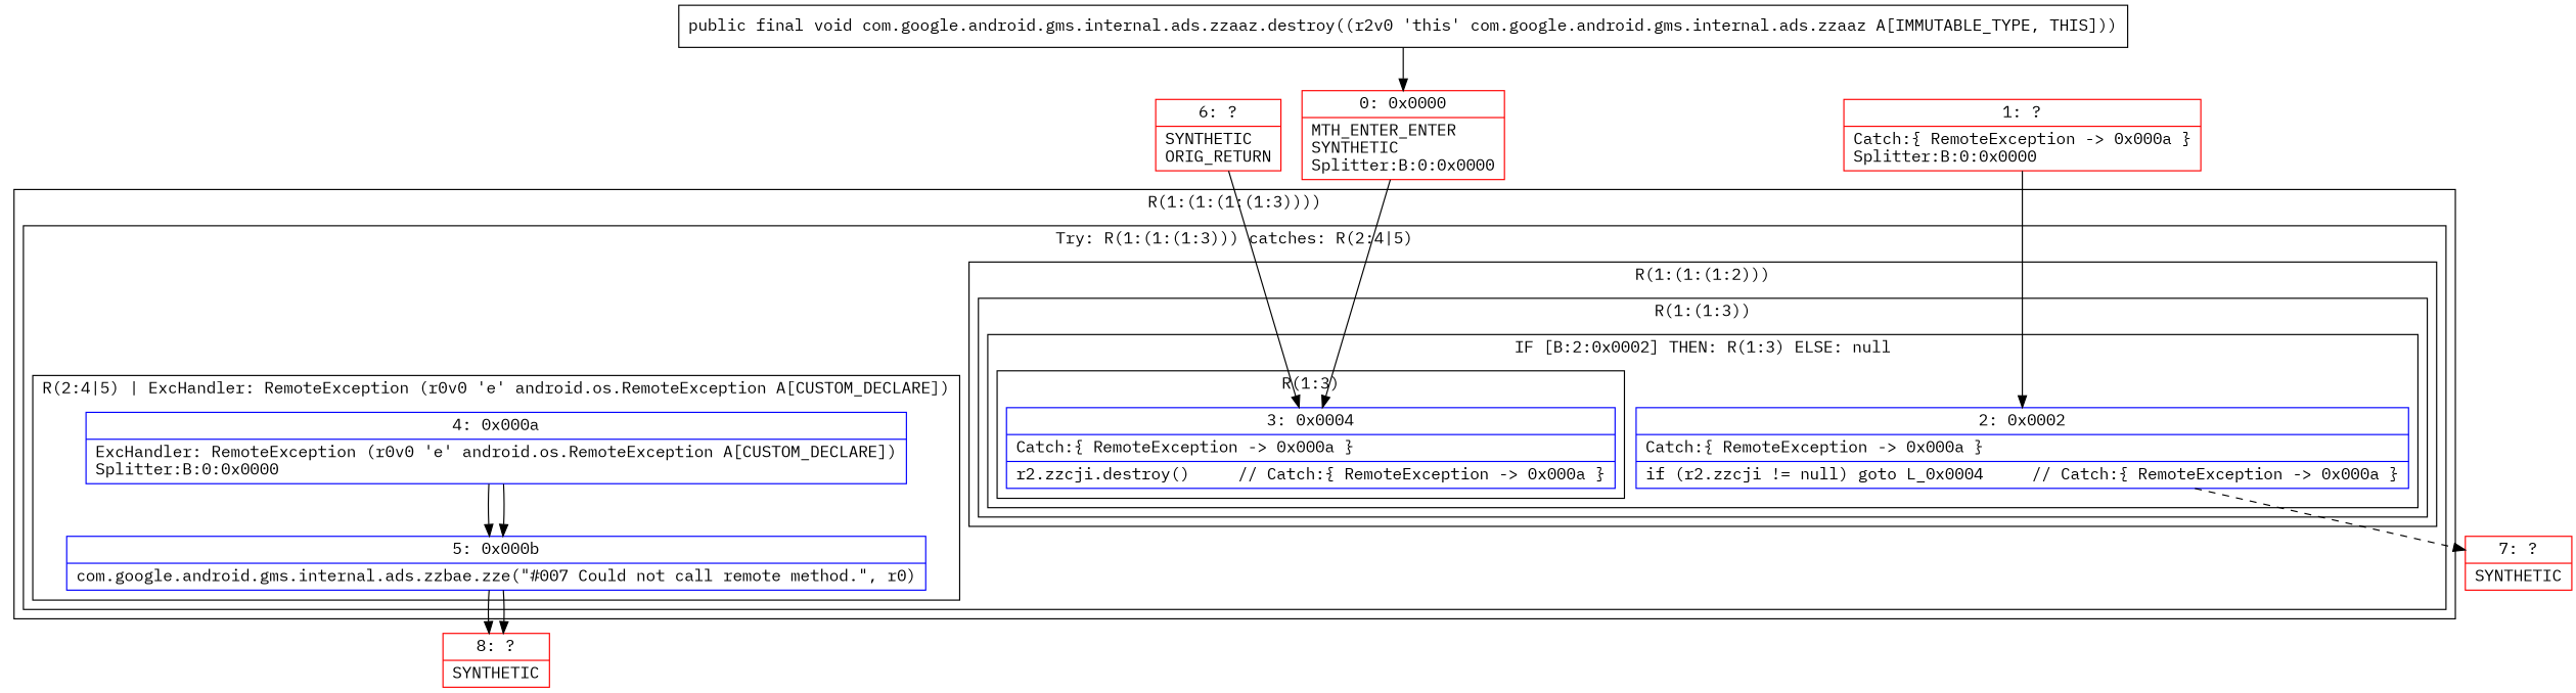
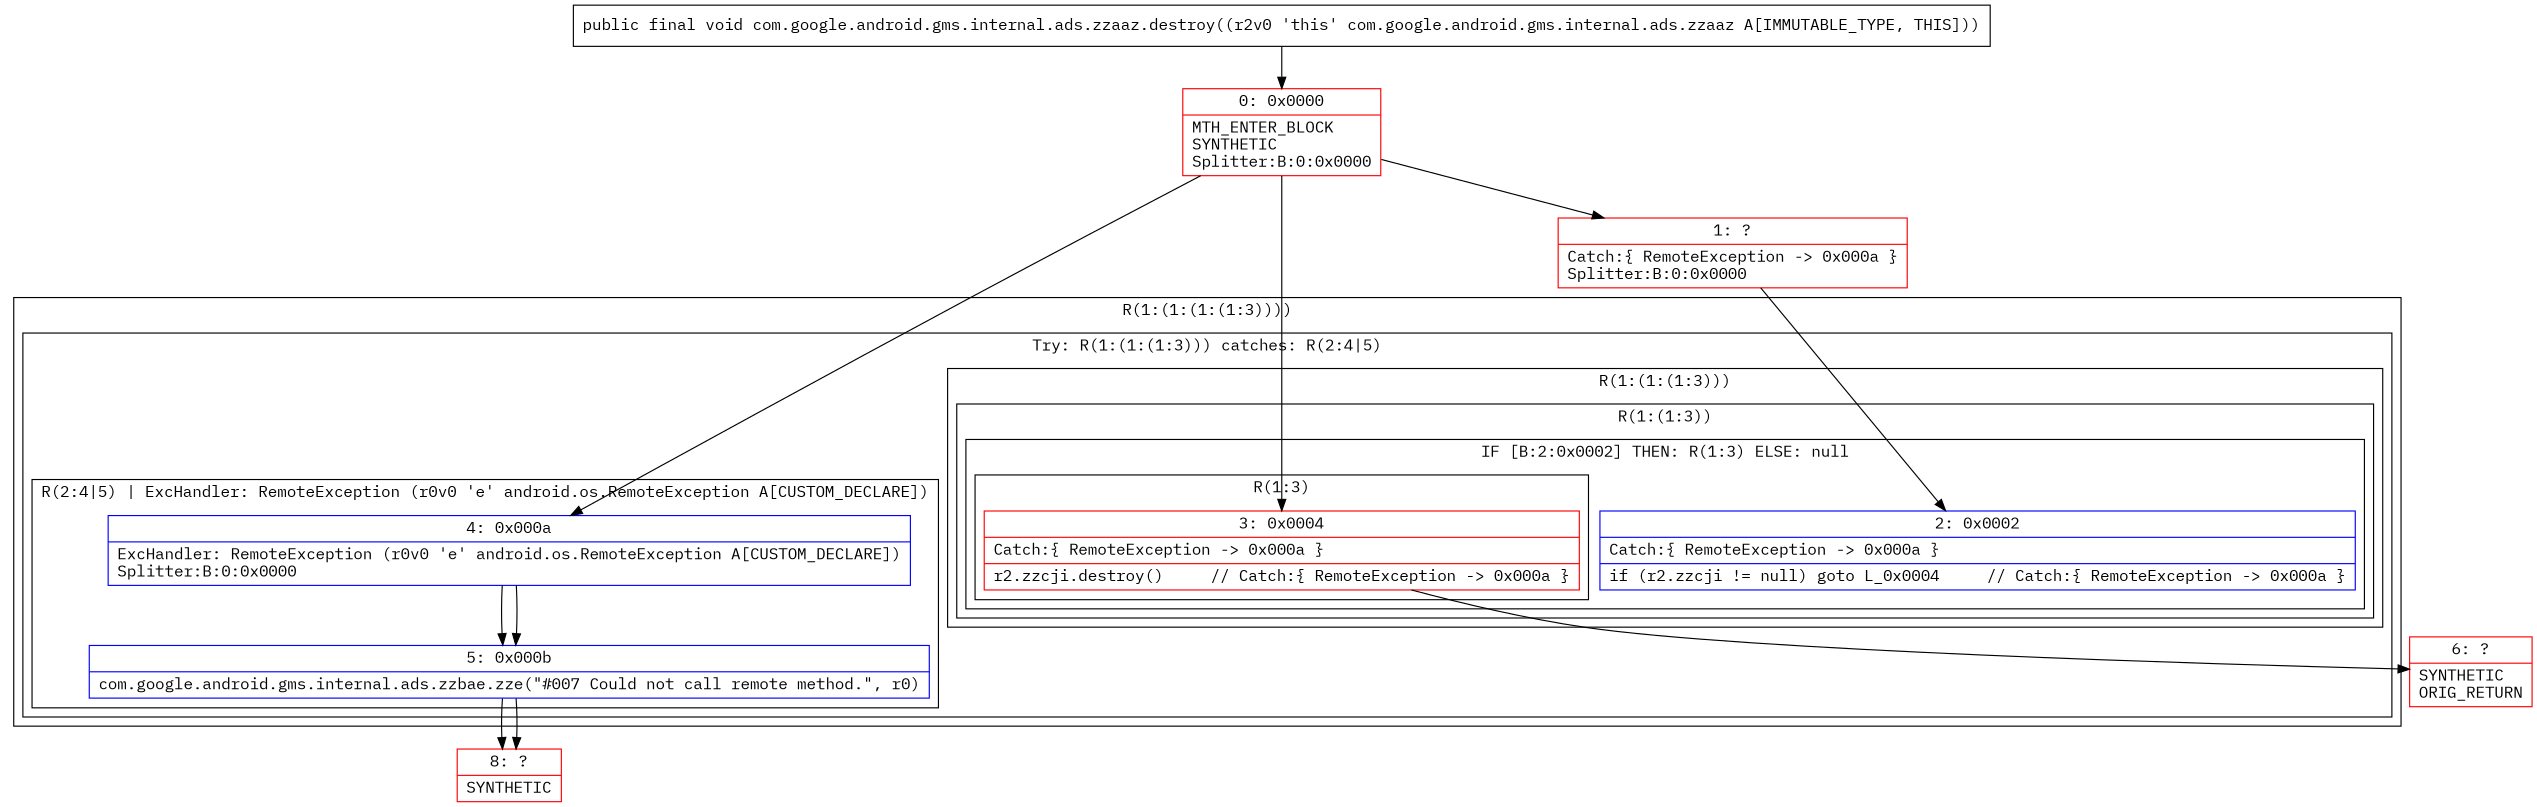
  digraph {
    fontname="IBM Plex Mono"
    node [color=red fontname="IBM Plex Mono" shape=record]
    edge [fontname="IBM Plex Mono"]
-   n1 [color=blue label="{3\:\ 0x0004|Catch:\{ RemoteException \-\> 0x000a \}\l|r2.zzcji.destroy()     \/\/ Catch:\{ RemoteException \-\> 0x000a \}\l}"]
+   n1 [label="{3\:\ 0x0004|Catch:\{ RemoteException \-\> 0x000a \}\l|r2.zzcji.destroy()     \/\/ Catch:\{ RemoteException \-\> 0x000a \}\l}"]
    n2 [color=blue label="{2\:\ 0x0002|Catch:\{ RemoteException \-\> 0x000a \}\l|if (r2.zzcji != null) goto L_0x0004     \/\/ Catch:\{ RemoteException \-\> 0x000a \}\l}"]
    n3 [color=blue label="{4\:\ 0x000a|ExcHandler: RemoteException (r0v0 'e' android.os.RemoteException A[CUSTOM_DECLARE])\lSplitter:B:0:0x0000\l}"]
    n4 [color=blue label="{5\:\ 0x000b|com.google.android.gms.internal.ads.zzbae.zze(\"#007 Could not call remote method.\", r0)\l}"]
    n5 [label="{6\:\ ?|SYNTHETIC\lORIG_RETURN\l}"]
-   n6 [label="{7\:\ ?|SYNTHETIC\l}"]
    n7 [label="{8\:\ ?|SYNTHETIC\l}"]
-   n8 [label="{0\:\ 0x0000|MTH_ENTER_ENTER\lSYNTHETIC\lSplitter:B:0:0x0000\l}"]
+   n8 [label="{0\:\ 0x0000|MTH_ENTER_BLOCK\lSYNTHETIC\lSplitter:B:0:0x0000\l}"]
    n9 [label="{1\:\ ?|Catch:\{ RemoteException \-\> 0x000a \}\lSplitter:B:0:0x0000\l}"]
    n10 [label="{public final void com.google.android.gms.internal.ads.zzaaz.destroy((r2v0 'this' com.google.android.gms.internal.ads.zzaaz A[IMMUTABLE_TYPE, THIS])) }" color=""]
    subgraph cluster_1 {
      label="R(1:(1:(1:(1:3))))"
      subgraph cluster_2 {
        label="Try: R(1:(1:(1:3))) catches: R(2:4|5)"
        subgraph cluster_3 {
-         label="R(1:(1:(1:2)))"
+         label="R(1:(1:(1:3)))"
          subgraph cluster_4 {
            label="R(1:(1:3))"
            subgraph cluster_5 {
              label="IF [B:2:0x0002] THEN: R(1:3) ELSE: null"
              n2
              subgraph cluster_6 {
                label="R(1:3)"
                n1
              }
            }
          }
        }
        subgraph cluster_7 {
          label="R(2:4|5) | ExcHandler: RemoteException (r0v0 'e' android.os.RemoteException A[CUSTOM_DECLARE])\l"
          n3
          n4
        }
      }
    }
    subgraph cluster_8 {
      label="R(2:4|5) | ExcHandler: RemoteException (r0v0 'e' android.os.RemoteException A[CUSTOM_DECLARE])\l"
    }
-   n5 -> n1
-   n2 -> n6 [style=dashed]
+   n1 -> n5
    n3 -> n4
    n3 -> n4
    n4 -> n7
    n4 -> n7
    n8 -> n1
+   n8 -> n3
+   n8 -> n9
    n9 -> n2
    n10 -> n8
  }
